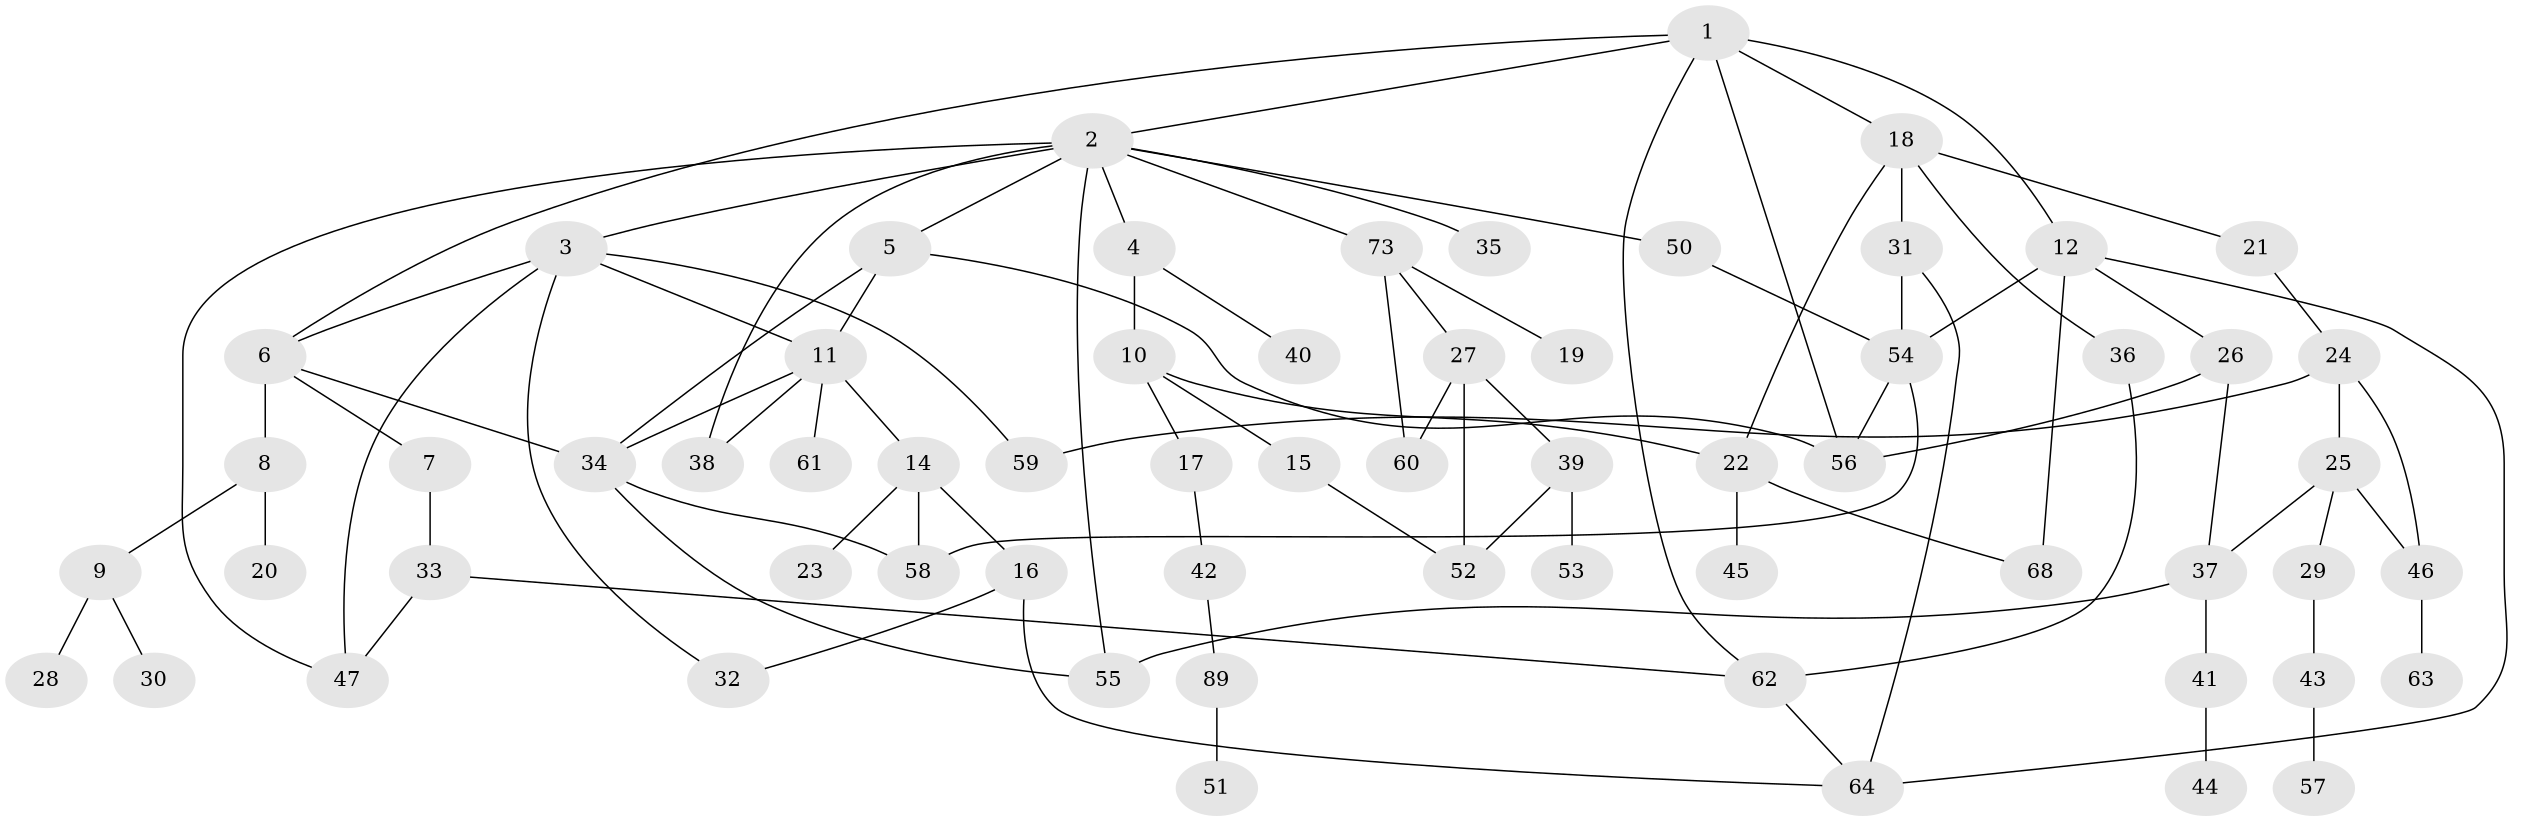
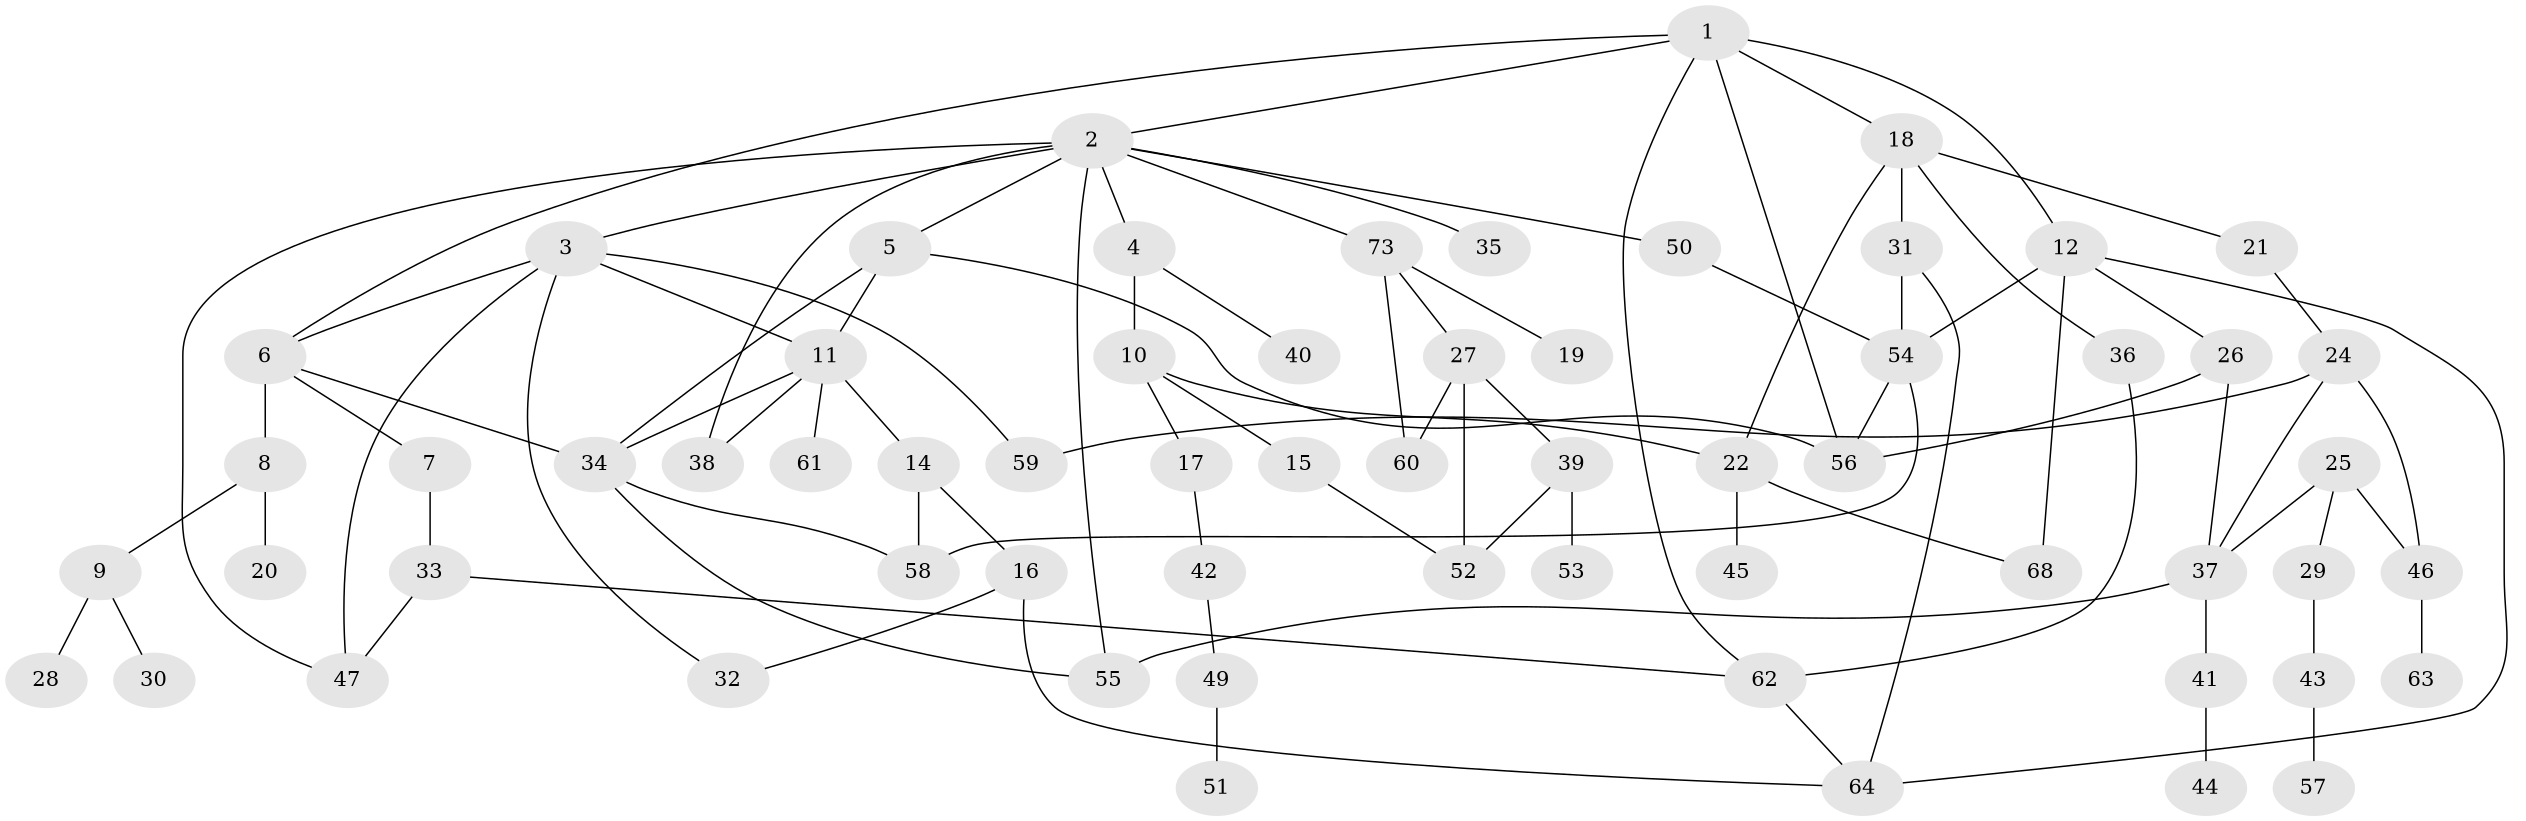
  graph {
    node [color=gray90 style=filled]
    1
    2
    6
    12
    18
    56
    62
    3
    4
    5
    n11 [label=73]
    35
    38
    47
    50
    55
    34
    7
    8
    26
    n21 [label=68]
    54
    64
    22
    21
    31
    36
    11
    32
    59
    10
    40
    19
    27
    60
    14
    61
    15
    17
    58
    33
    9
    20
    28
    30
    52
    42
    45
    16
-   23
    37
    39
-   49 [label=89]
+   49
    24
    25
    46
    29
    63
    43
    41
    53
    57
    44
    51
    1 -- 2
    1 -- 6
    1 -- 12
    1 -- 18
    1 -- 56
    1 -- 62
    2 -- 3
    2 -- 4
    2 -- 5
    2 -- n11
    2 -- 35
    2 -- 38
    2 -- 47
    2 -- 50
    2 -- 55
    6 -- 34
    6 -- 7
    6 -- 8
    12 -- 26
    12 -- n21
    12 -- 54
    12 -- 64
    18 -- 22
    18 -- 21
    18 -- 31
    18 -- 36
    62 -- 64
    3 -- 6
    3 -- 47
    3 -- 11
    3 -- 32
    3 -- 59
    4 -- 10
    4 -- 40
    5 -- 56
    5 -- 34
    5 -- 11
    n11 -- 19
    n11 -- 27
    n11 -- 60
    50 -- 54
    34 -- 55
    34 -- 58
    7 -- 33
    8 -- 9
    8 -- 20
    26 -- 56
    26 -- 37
    54 -- 56
    54 -- 58
    22 -- n21
    22 -- 45
    21 -- 24
    31 -- 54
    31 -- 64
    36 -- 62
    11 -- 38
    11 -- 34
    11 -- 14
    11 -- 61
    10 -- 22
    10 -- 15
    10 -- 17
    27 -- 60
    27 -- 52
    27 -- 39
    14 -- 58
    14 -- 16
-   14 -- 23
    15 -- 52
    17 -- 42
    33 -- 62
    33 -- 47
    9 -- 28
    9 -- 30
    42 -- 49
    16 -- 64
    16 -- 32
    37 -- 55
    37 -- 41
    39 -- 52
    39 -- 53
    49 -- 51
    24 -- 59
-   24 -- 25
+   24 -- 37
    24 -- 46
    25 -- 37
    25 -- 46
    25 -- 29
    46 -- 63
    29 -- 43
    43 -- 57
    41 -- 44
  }
